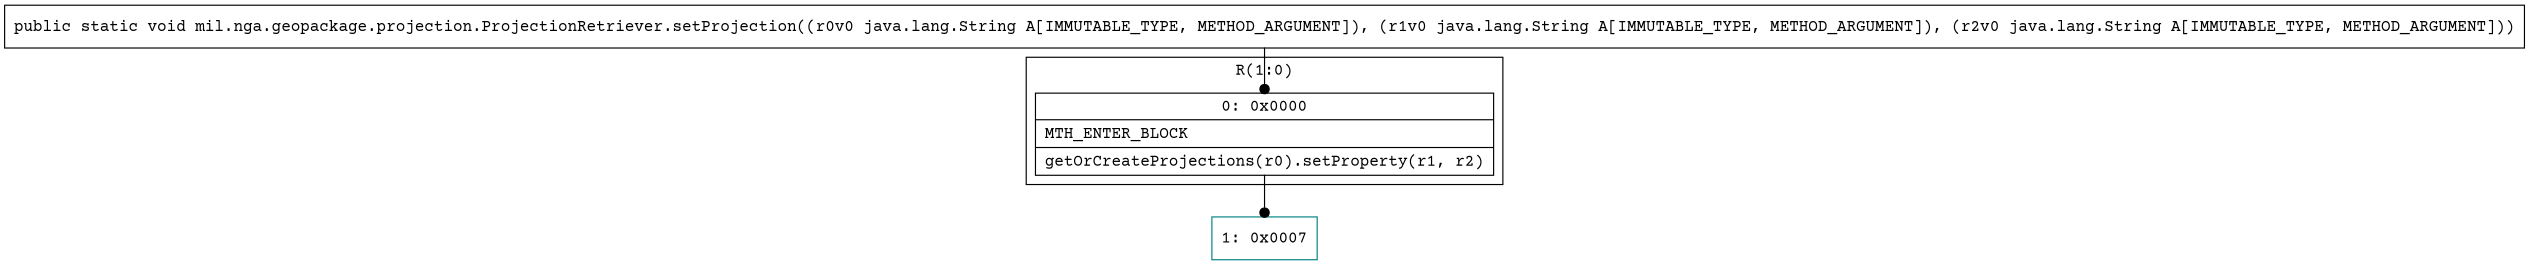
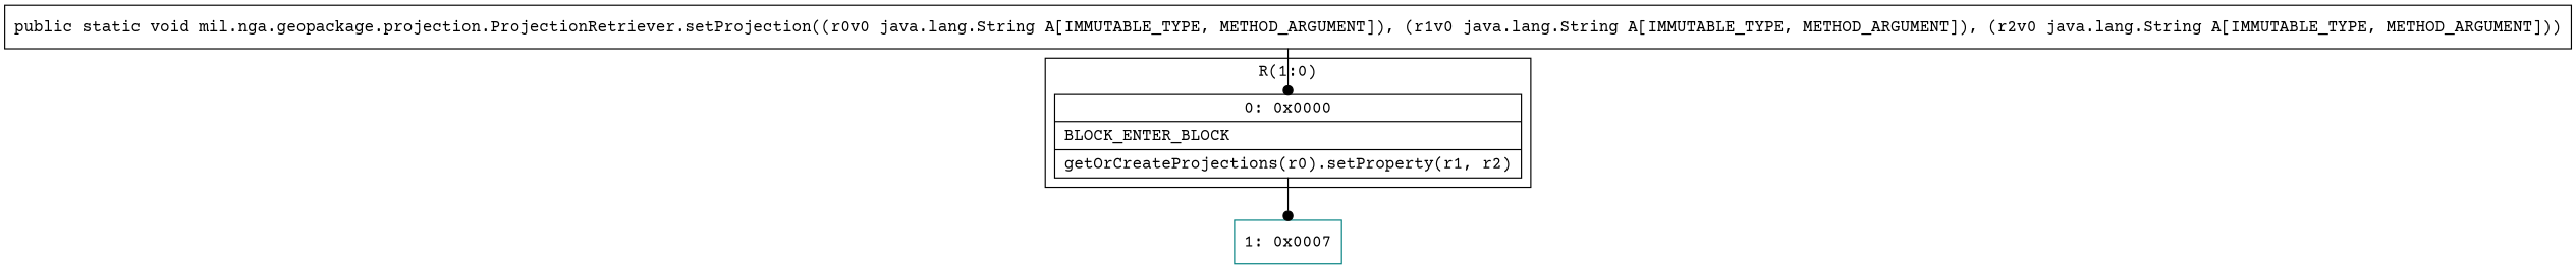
  digraph {
    fontname="Courier Prime"
    node [color=black shape=record fontname="Courier Prime"]
    edge [arrowhead=dot fontname="Courier Prime"]
-   n1 [label="{0\:\ 0x0000|MTH_ENTER_BLOCK\l|getOrCreateProjections(r0).setProperty(r1, r2)\l}"]
+   n1 [label="{0\:\ 0x0000|BLOCK_ENTER_BLOCK\l|getOrCreateProjections(r0).setProperty(r1, r2)\l}"]
    n2 [color=teal label="{1\:\ 0x0007}"]
    n3 [label="{public static void mil.nga.geopackage.projection.ProjectionRetriever.setProjection((r0v0 java.lang.String A[IMMUTABLE_TYPE, METHOD_ARGUMENT]), (r1v0 java.lang.String A[IMMUTABLE_TYPE, METHOD_ARGUMENT]), (r2v0 java.lang.String A[IMMUTABLE_TYPE, METHOD_ARGUMENT])) }"]
    subgraph cluster_1 {
      label="R(1:0)"
      n1
    }
    n1 -> n2
    n3 -> n1
  }
